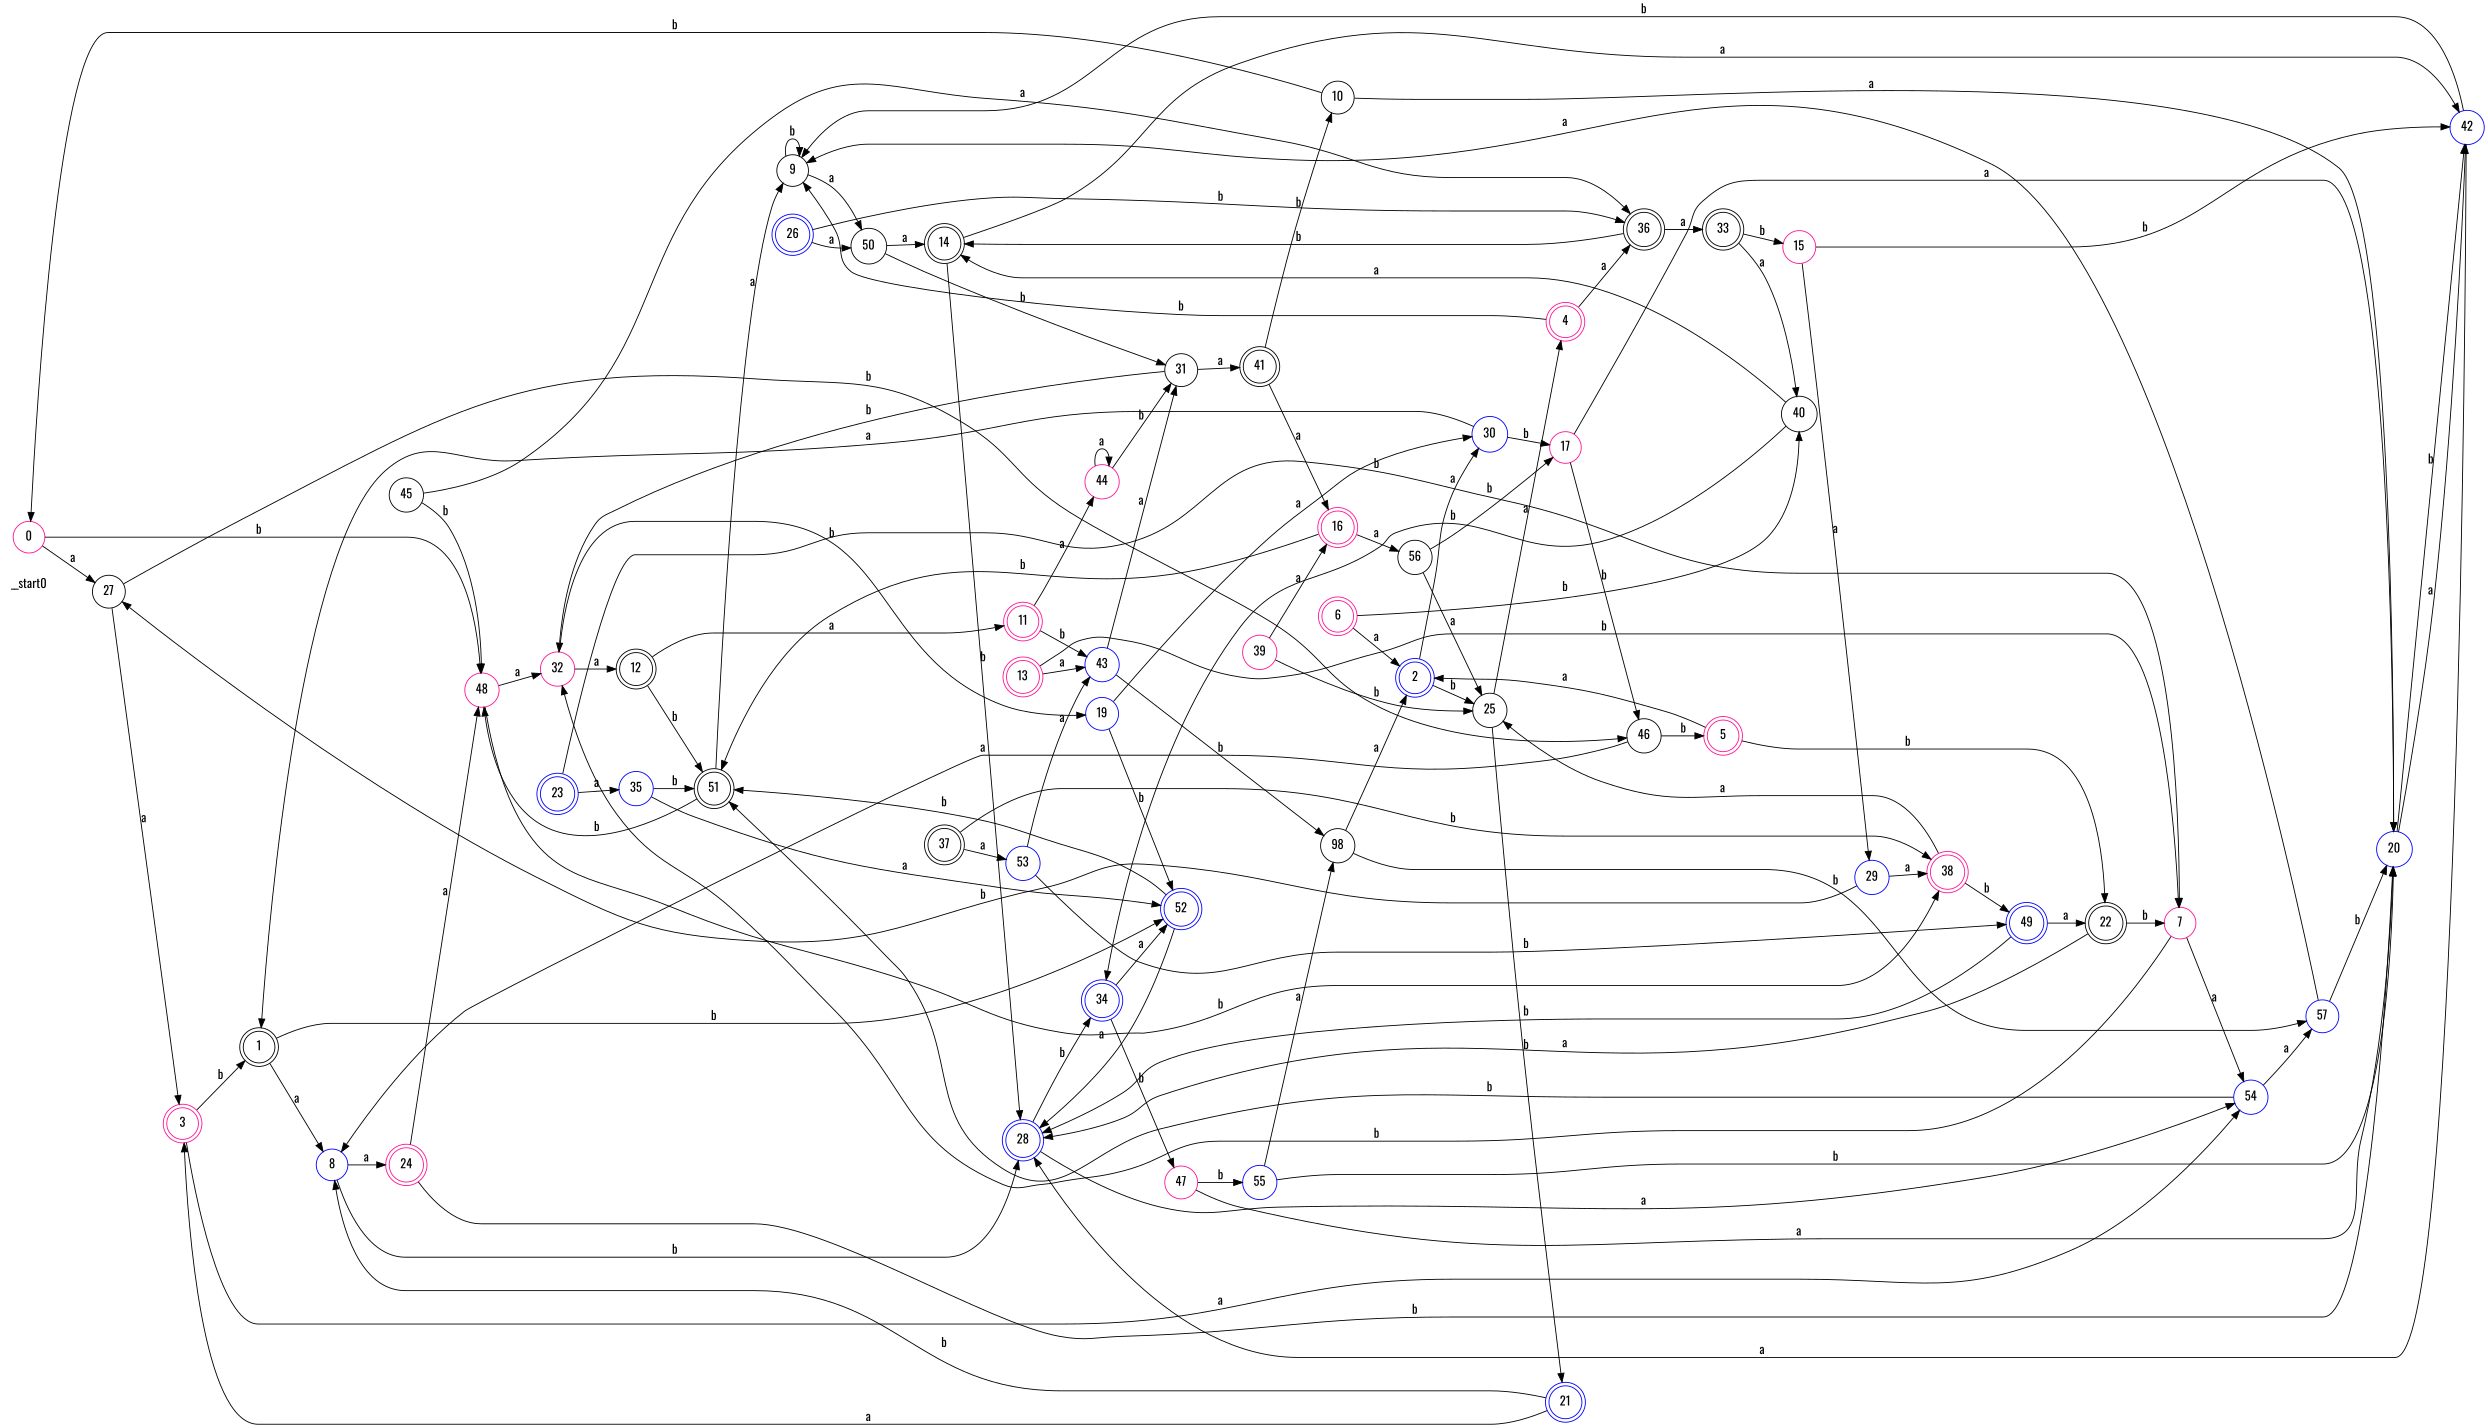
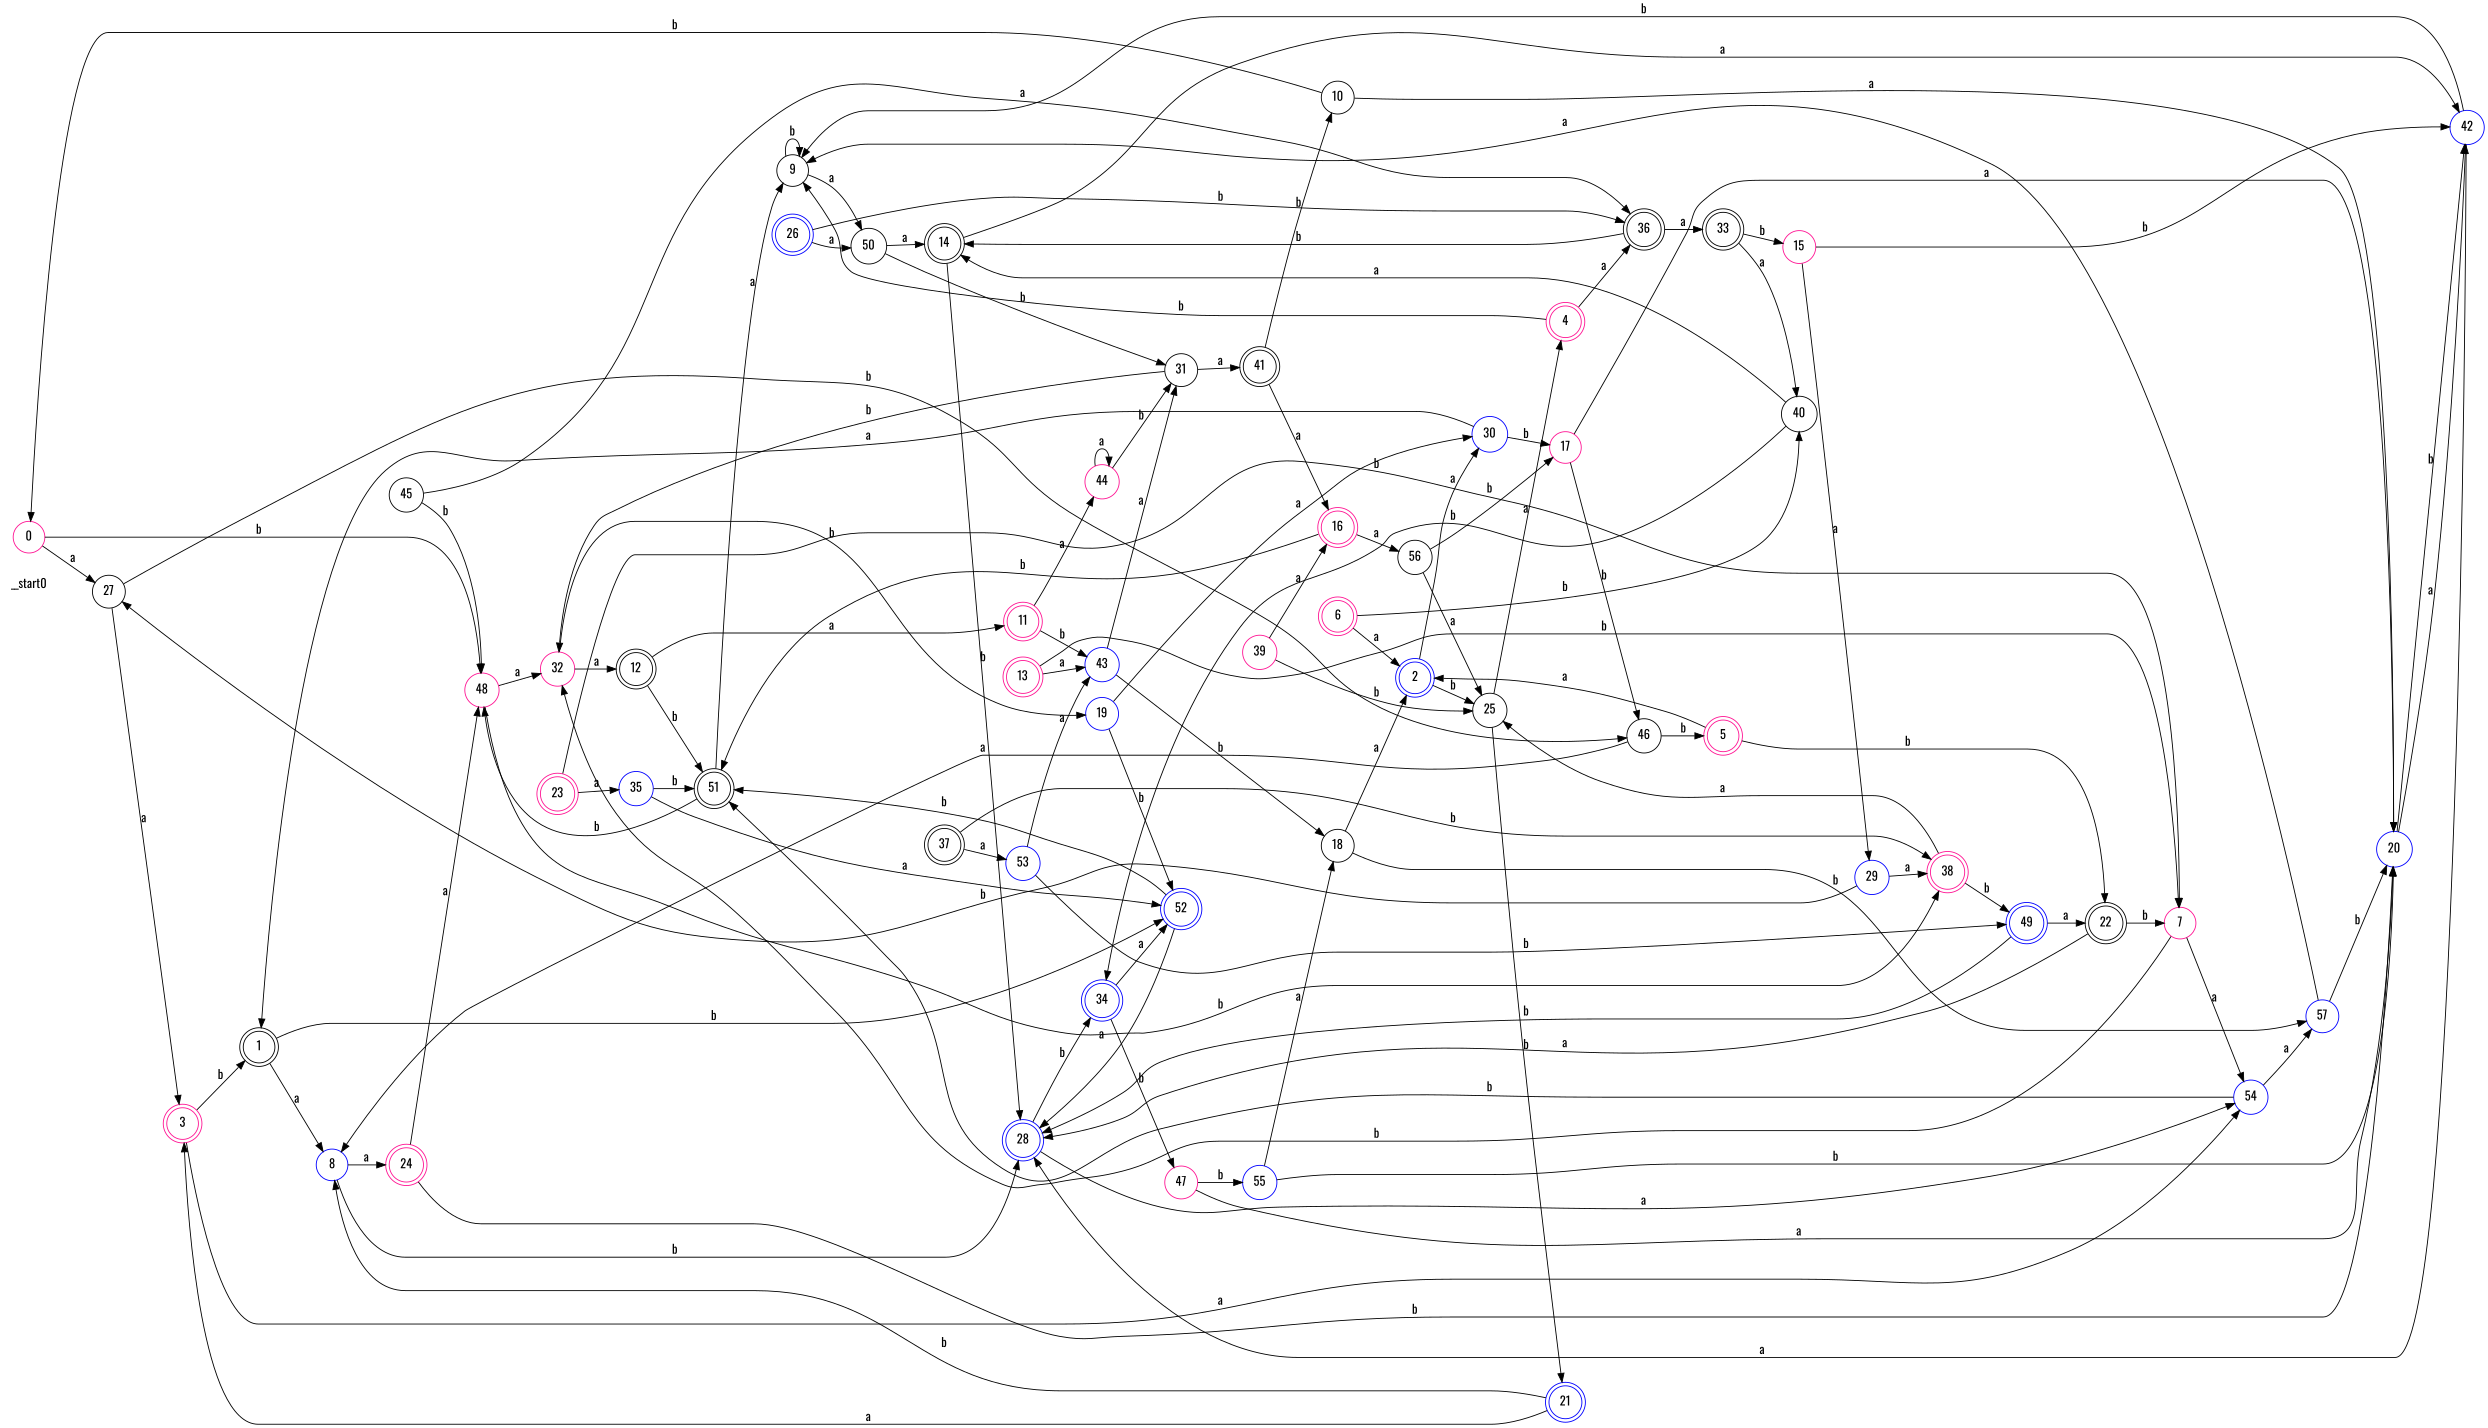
  digraph {
    fontname=Oswald
    rankdir=LR
    node [color=deeppink fontname=Oswald shape=circle fillcolor=white style=filled]
    edge [fontname=Oswald]
    __start0 [shape=none fillcolor="" style=""]
    n2 [label=0]
    n3 [color=black label=27]
    n4 [label=48]
    n5 [label=3 shape=doublecircle style="rounded,filled"]
    n6 [color=black label=46]
    n7 [label=32]
    n8 [label=38 shape=doublecircle style="rounded,filled"]
    n9 [color=black label=1 shape=doublecircle style="rounded,filled"]
    n10 [color=blue label=8]
    n11 [color=blue label=52 shape=doublecircle style="rounded,filled"]
    n12 [label=24 shape=doublecircle style="rounded,filled"]
    n13 [color=blue label=28 shape=doublecircle style="rounded,filled"]
    n14 [color=black label=51 shape=doublecircle style="rounded,filled"]
    n15 [color=blue label=2 shape=doublecircle style="rounded,filled"]
    n16 [color=black label=25]
    n17 [color=blue label=30]
    n18 [label=4 shape=doublecircle style="rounded,filled"]
    n19 [color=blue label=21 shape=doublecircle style="rounded,filled"]
    n20 [label=17]
    n21 [color=blue label=54]
    n22 [color=blue label=57]
    n23 [color=black label=9]
    n24 [color=black label=36 shape=doublecircle style="rounded,filled"]
    n25 [color=black label=50]
    n26 [color=black label=14 shape=doublecircle style="rounded,filled"]
    n27 [color=black label=33 shape=doublecircle style="rounded,filled"]
    n28 [label=5 shape=doublecircle style="rounded,filled"]
    n29 [color=black label=22 shape=doublecircle style="rounded,filled"]
    n30 [label=7]
    n31 [label=6 shape=doublecircle style="rounded,filled"]
    n32 [color=black label=40]
    n33 [color=blue label=34 shape=doublecircle style="rounded,filled"]
    n34 [color=black label=12 shape=doublecircle style="rounded,filled"]
    n35 [color=blue label=19]
    n36 [color=blue label=20]
    n37 [color=black label=31]
    n38 [color=black label=10]
    n39 [color=blue label=42]
    n40 [label=11 shape=doublecircle style="rounded,filled"]
    n41 [color=blue label=43]
    n42 [label=44]
-   n43 [color=black label=98]
+   n43 [color=black label=18]
    n44 [label=13 shape=doublecircle style="rounded,filled"]
    n45 [label=15]
    n46 [color=blue label=29]
    n47 [label=16 shape=doublecircle style="rounded,filled"]
    n48 [color=black label=56]
-   n49 [color=blue label=23 shape=doublecircle style="rounded,filled"]
+   n49 [label=23 shape=doublecircle style="rounded,filled"]
    n50 [color=blue label=35]
    n51 [color=blue label=26 shape=doublecircle style="rounded,filled"]
    n52 [label=47]
    n53 [color=blue label=49 shape=doublecircle style="rounded,filled"]
    n54 [color=black label=41 shape=doublecircle style="rounded,filled"]
    n55 [color=blue label=55]
    n56 [color=black label=37 shape=doublecircle style="rounded,filled"]
    n57 [color=blue label=53]
    n58 [label=39]
    n59 [color=black label=45]
    n2 -> n3 [label=a]
    n2 -> n4 [label=b]
    n3 -> n5 [label=a]
    n3 -> n6 [label=b]
    n4 -> n7 [label=a]
    n4 -> n8 [label=b]
    n5 -> n9 [label=b]
    n5 -> n21 [label=a]
    n6 -> n10 [label=a]
    n6 -> n28 [label=b]
    n7 -> n34 [label=a]
    n7 -> n35 [label=b]
    n8 -> n16 [label=a]
    n8 -> n53 [label=b]
    n9 -> n10 [label=a]
    n9 -> n11 [label=b]
    n10 -> n12 [label=a]
    n10 -> n13 [label=b]
    n11 -> n13 [label=a]
    n11 -> n14 [label=b]
    n12 -> n4 [label=a]
    n12 -> n36 [label=b]
    n13 -> n21 [label=a]
    n13 -> n33 [label=b]
    n14 -> n4 [label=b]
    n14 -> n23 [label=a]
    n15 -> n16 [label=b]
    n15 -> n17 [label=a]
    n16 -> n18 [label=a]
    n16 -> n19 [label=b]
    n17 -> n9 [label=a]
    n17 -> n20 [label=b]
    n18 -> n23 [label=b]
    n18 -> n24 [label=a]
    n19 -> n5 [label=a]
    n19 -> n10 [label=b]
    n20 -> n6 [label=b]
    n20 -> n36 [label=a]
    n21 -> n14 [label=b]
    n21 -> n22 [label=a]
    n22 -> n23 [label=a]
    n22 -> n36 [label=b]
    n23 -> n23 [label=b]
    n23 -> n25 [label=a]
    n24 -> n26 [label=b]
    n24 -> n27 [label=a]
    n25 -> n26 [label=a]
    n25 -> n37 [label=b]
    n26 -> n13 [label=b]
    n26 -> n39 [label=a]
    n27 -> n32 [label=a]
    n27 -> n45 [label=b]
    n28 -> n15 [label=a]
    n28 -> n29 [label=b]
    n29 -> n13 [label=a]
    n29 -> n30 [label=b]
    n30 -> n7 [label=b]
    n30 -> n21 [label=a]
    n31 -> n15 [label=a]
    n31 -> n32 [label=b]
    n32 -> n26 [label=a]
    n32 -> n33 [label=b]
    n33 -> n11 [label=a]
    n33 -> n52 [label=b]
    n34 -> n14 [label=b]
    n34 -> n40 [label=a]
    n35 -> n11 [label=b]
    n35 -> n17 [label=a]
    n36 -> n39 [label=a]
    n36 -> n39 [label=b]
    n37 -> n7 [label=b]
    n37 -> n54 [label=a]
    n38 -> n2 [label=b]
    n38 -> n36 [label=a]
    n39 -> n13 [label=a]
    n39 -> n23 [label=b]
    n40 -> n41 [label=b]
    n40 -> n42 [label=a]
    n41 -> n37 [label=a]
    n41 -> n43 [label=b]
    n42 -> n37 [label=b]
    n42 -> n42 [label=a]
    n43 -> n15 [label=a]
    n43 -> n22 [label=b]
    n44 -> n30 [label=b]
    n44 -> n41 [label=a]
    n45 -> n39 [label=b]
    n45 -> n46 [label=a]
    n46 -> n3 [label=b]
    n46 -> n8 [label=a]
    n47 -> n14 [label=b]
    n47 -> n48 [label=a]
    n48 -> n16 [label=a]
    n48 -> n20 [label=b]
    n49 -> n30 [label=b]
    n49 -> n50 [label=a]
    n50 -> n11 [label=a]
    n50 -> n14 [label=b]
    n51 -> n24 [label=b]
    n51 -> n25 [label=a]
    n52 -> n36 [label=a]
    n52 -> n55 [label=b]
    n53 -> n13 [label=b]
    n53 -> n29 [label=a]
    n54 -> n38 [label=b]
    n54 -> n47 [label=a]
    n55 -> n36 [label=b]
    n55 -> n43 [label=a]
    n56 -> n8 [label=b]
    n56 -> n57 [label=a]
    n57 -> n41 [label=a]
    n57 -> n53 [label=b]
    n58 -> n16 [label=b]
    n58 -> n47 [label=a]
    n59 -> n4 [label=b]
    n59 -> n24 [label=a]
  }
